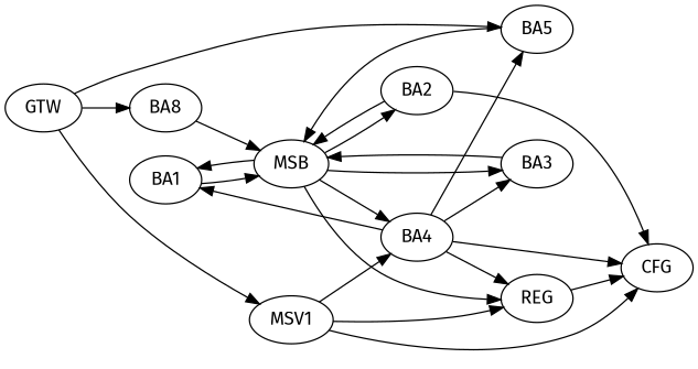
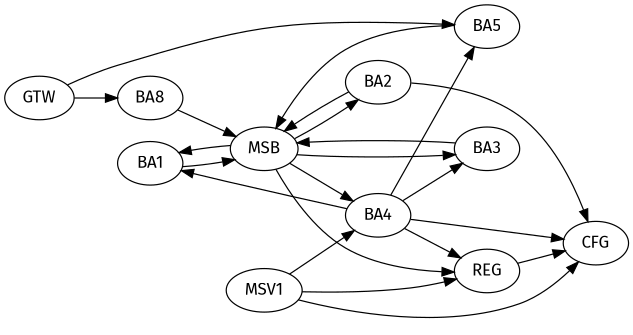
  strict digraph {
    fontname="Fira Sans"
    rankdir=LR
    node [fontname="Fira Sans"]
    edge [fontname="Fira Sans"]
    n1 [label=BA1]
    n2 [label=MSB]
    n3 [label=BA2]
    n4 [label=BA3]
    n5 [label=BA4]
    n6 [label=REG]
    n7 [label=CFG]
    n8 [label=BA5]
    n9 [label=BA8]
    n10 [label=GTW]
    n11 [label=MSV1]
    n1 -> n2
    n2 -> n1
    n2 -> n3
    n2 -> n4
    n2 -> n5
    n2 -> n6
    n3 -> n2
    n3 -> n7
    n4 -> n2
    n5 -> n1
    n5 -> n4
    n5 -> n6
    n5 -> n7
    n5 -> n8
    n6 -> n7
    n8 -> n2
    n9 -> n2
    n10 -> n8
    n10 -> n9
-   n10 -> n11
    n11 -> n5
    n11 -> n6
    n11 -> n7
  }
